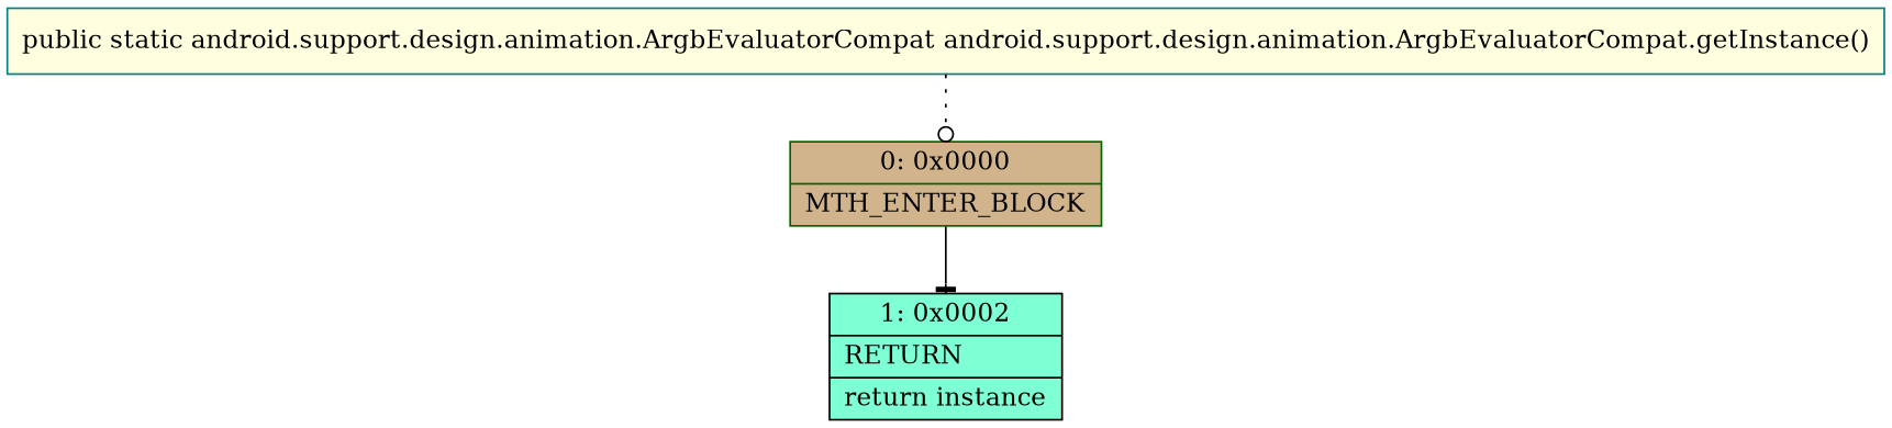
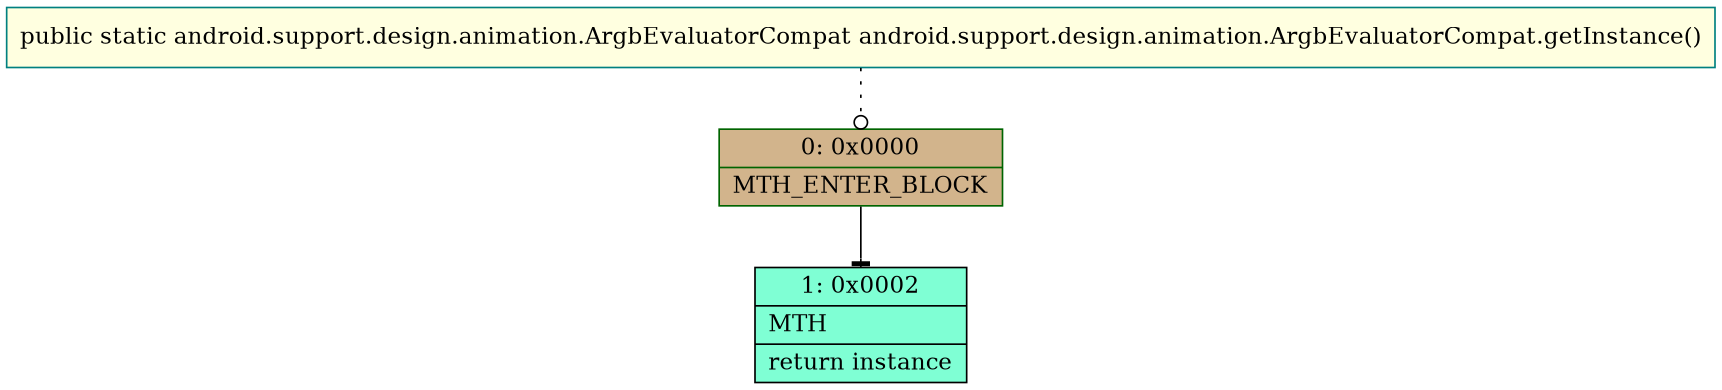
  digraph {
    node [shape=record style=filled]
    n1 [label="{0\:\ 0x0000|MTH_ENTER_BLOCK\l}" fillcolor=tan color=darkgreen]
-   n2 [label="{1\:\ 0x0002|RETURN\l|return instance\l}" fillcolor=aquamarine color=black]
+   n2 [label="{1\:\ 0x0002|MTH\l|return instance\l}" fillcolor=aquamarine color=black]
    n3 [label="{public static android.support.design.animation.ArgbEvaluatorCompat android.support.design.animation.ArgbEvaluatorCompat.getInstance() }" fillcolor=lightyellow color=teal]
    n1 -> n2 [style=solid arrowhead=tee]
    n3 -> n1 [style=dotted arrowhead=odot]
  }
